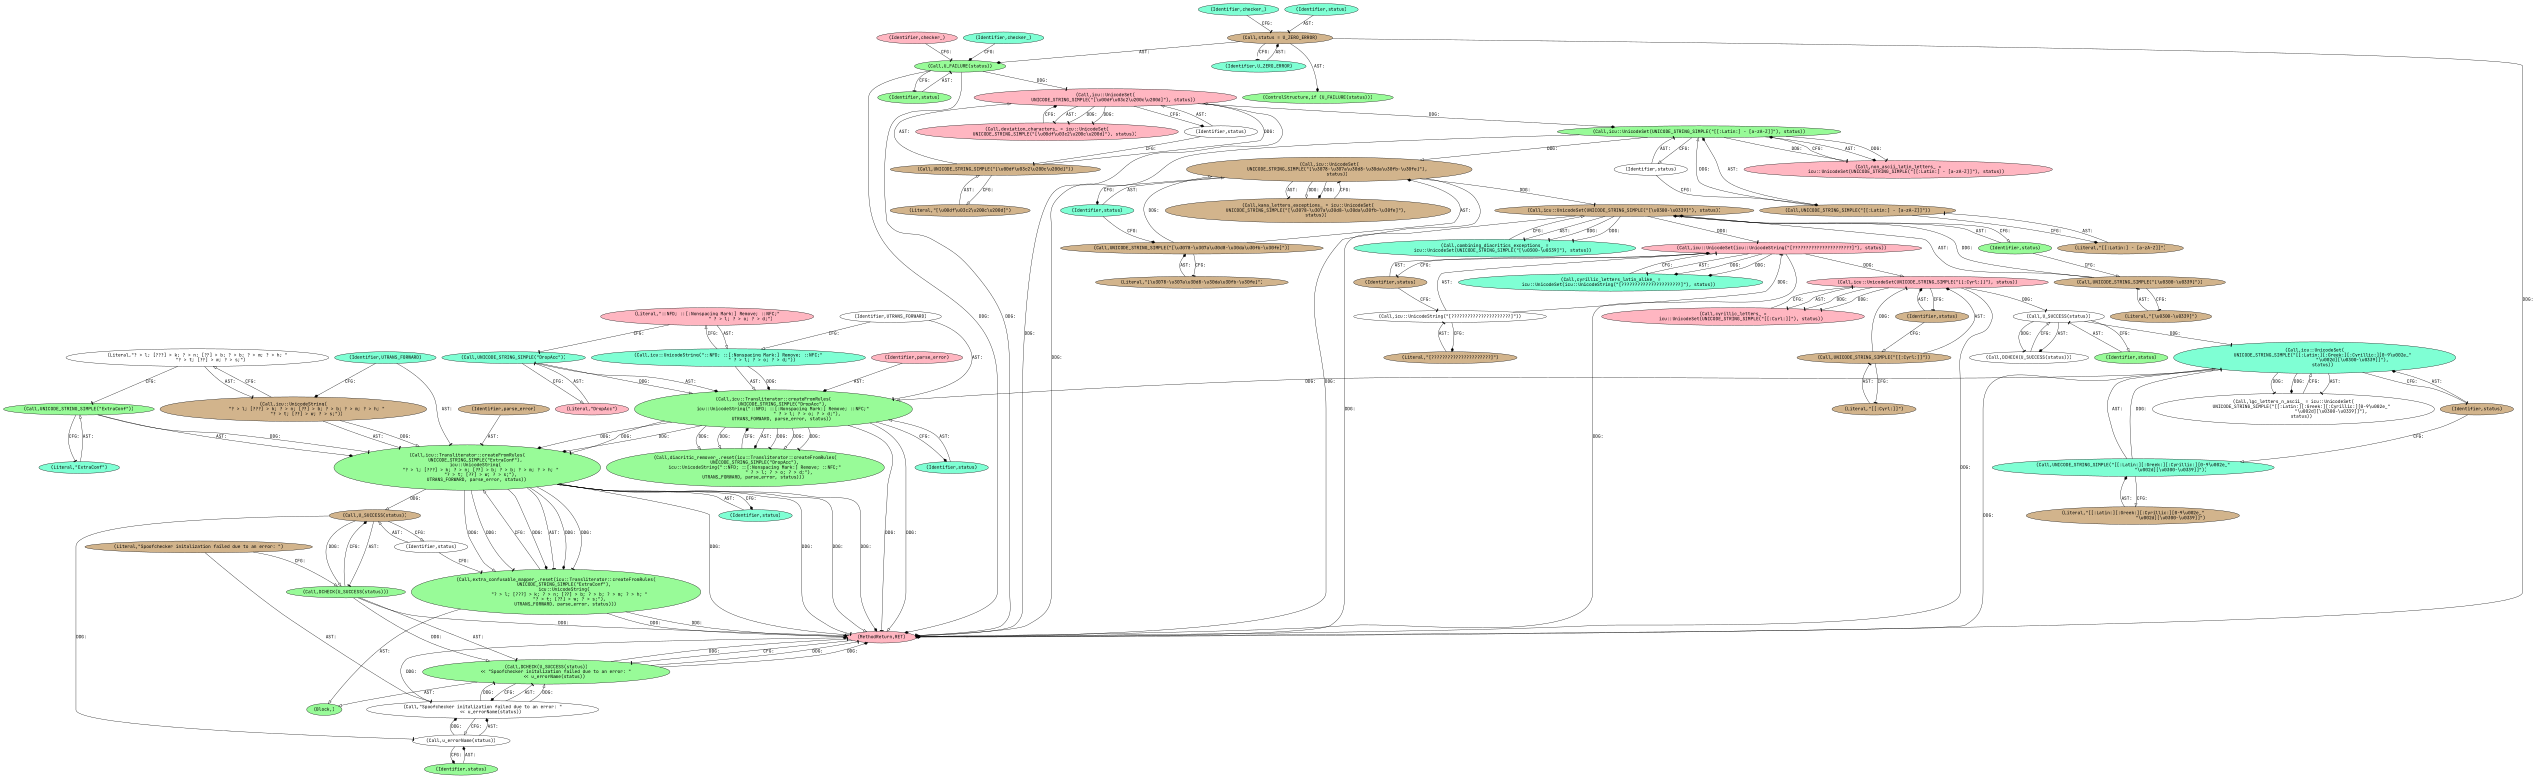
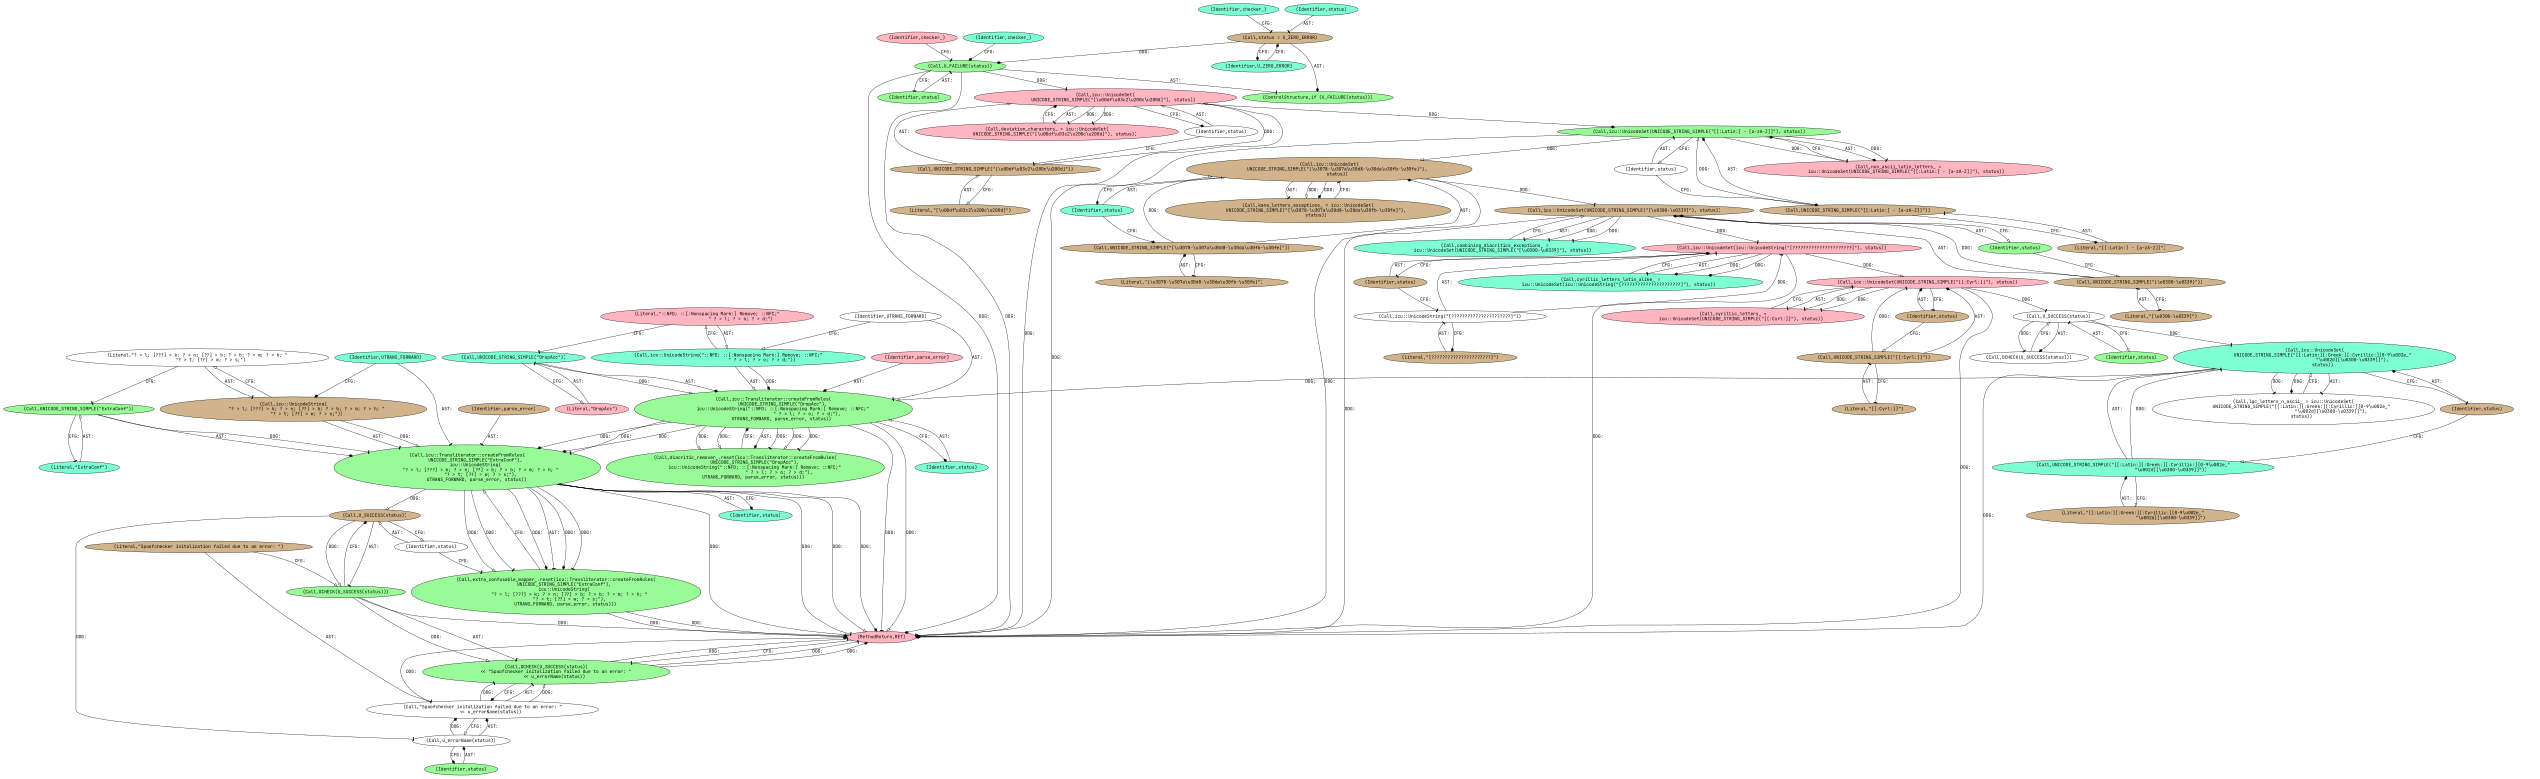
  digraph {
    fontname="JetBrains Mono"
    node [fillcolor=tan fontname="JetBrains Mono" style=filled]
    edge [arrowhead=tee fontname="JetBrains Mono"]
    n1 [fillcolor=palegreen label="(Call,icu::Transliterator::createFromRules(\n      UNICODE_STRING_SIMPLE(\"ExtraConf\"),\n      icu::UnicodeString(\n          \"? > l; [???] > k; ? > n; [??] > b; ? > b; ? > m; ? > h; \"\n          \"? > t; [??] > w; ? > s;\"),\n       UTRANS_FORWARD, parse_error, status))"]
    n2 [fillcolor=palegreen label="(Call,extra_confusable_mapper_.reset(icu::Transliterator::createFromRules(\n      UNICODE_STRING_SIMPLE(\"ExtraConf\"),\n      icu::UnicodeString(\n          \"? > l; [???] > k; ? > n; [??] > b; ? > b; ? > m; ? > h; \"\n          \"? > t; [??] > w; ? > s;\"),\n       UTRANS_FORWARD, parse_error, status)))"]
    n3 [label="(Call,U_SUCCESS(status))"]
    n4 [fillcolor=aquamarine label="(Identifier,status)"]
    n5 [fillcolor=lightpink label="(MethodReturn,RET)"]
-   n6 [fillcolor=palegreen label="(Block,)"]
    n7 [fillcolor=palegreen label="(Call,DCHECK(U_SUCCESS(status)))"]
    n8 [fillcolor=white label="(Call,u_errorName(status))"]
    n9 [fillcolor=white label="(Identifier,status)"]
    n10 [fillcolor=palegreen label="(Call,DCHECK(U_SUCCESS(status))\n       << \"Spoofchecker initalization failed due to an error: \"\n      << u_errorName(status))"]
    n11 [fillcolor=palegreen label="(Call,UNICODE_STRING_SIMPLE(\"ExtraConf\"))"]
    n12 [fillcolor=aquamarine label="(Literal,\"ExtraConf\")"]
    n13 [label="(Call,icu::UnicodeString(\n          \"? > l; [???] > k; ? > n; [??] > b; ? > b; ? > m; ? > h; \"\n          \"? > t; [??] > w; ? > s;\"))"]
    n14 [fillcolor=white label="(Literal,\"? > l; [???] > k; ? > n; [??] > b; ? > b; ? > m; ? > h; \"\n          \"? > t; [??] > w; ? > s;\")"]
    n15 [fillcolor=palegreen label="(Call,icu::Transliterator::createFromRules(\n       UNICODE_STRING_SIMPLE(\"DropAcc\"),\n       icu::UnicodeString(\"::NFD; ::[:Nonspacing Mark:] Remove; ::NFC;\"\n                         \" ? > l; ? > o; ? > d;\"),\n      UTRANS_FORWARD, parse_error, status))"]
    n16 [fillcolor=aquamarine label="(Identifier,status)"]
    n17 [fillcolor=palegreen label="(Call,diacritic_remover_.reset(icu::Transliterator::createFromRules(\n       UNICODE_STRING_SIMPLE(\"DropAcc\"),\n       icu::UnicodeString(\"::NFD; ::[:Nonspacing Mark:] Remove; ::NFC;\"\n                         \" ? > l; ? > o; ? > d;\"),\n      UTRANS_FORWARD, parse_error, status)))"]
    n18 [fillcolor=aquamarine label="(Call,UNICODE_STRING_SIMPLE(\"DropAcc\"))"]
    n19 [fillcolor=lightpink label="(Literal,\"DropAcc\")"]
    n20 [fillcolor=aquamarine label="(Call,icu::UnicodeString(\"::NFD; ::[:Nonspacing Mark:] Remove; ::NFC;\"\n                         \" ? > l; ? > o; ? > d;\"))"]
    n21 [fillcolor=lightpink label="(Literal,\"::NFD; ::[:Nonspacing Mark:] Remove; ::NFC;\"\n                         \" ? > l; ? > o; ? > d;\")"]
    n22 [fillcolor=aquamarine label="(Call,icu::UnicodeSet(\n      UNICODE_STRING_SIMPLE(\"[[:Latin:][:Greek:][:Cyrillic:][0-9\\u002e_\"\n                            \"\\u002d][\\u0300-\\u0339]]\"),\n      status))"]
    n23 [fillcolor=white label="(Call,lgc_letters_n_ascii_ = icu::UnicodeSet(\n      UNICODE_STRING_SIMPLE(\"[[:Latin:][:Greek:][:Cyrillic:][0-9\\u002e_\"\n                            \"\\u002d][\\u0300-\\u0339]]\"),\n      status))"]
    n24 [label="(Identifier,status)"]
    n25 [fillcolor=aquamarine label="(Call,UNICODE_STRING_SIMPLE(\"[[:Latin:][:Greek:][:Cyrillic:][0-9\\u002e_\"\n                            \"\\u002d][\\u0300-\\u0339]]\"))"]
    n26 [label="(Literal,\"[[:Latin:][:Greek:][:Cyrillic:][0-9\\u002e_\"\n                            \"\\u002d][\\u0300-\\u0339]]\")"]
    n27 [fillcolor=white label="(Call,U_SUCCESS(status))"]
    n28 [fillcolor=palegreen label="(Identifier,status)"]
    n29 [fillcolor=white label="(Call,DCHECK(U_SUCCESS(status)))"]
    n30 [fillcolor=lightpink label="(Call,icu::UnicodeSet(UNICODE_STRING_SIMPLE(\"[[:Cyrl:]]\"), status))"]
    n31 [fillcolor=lightpink label="(Call,cyrillic_letters_ =\n      icu::UnicodeSet(UNICODE_STRING_SIMPLE(\"[[:Cyrl:]]\"), status))"]
    n32 [label="(Identifier,status)"]
    n33 [label="(Call,UNICODE_STRING_SIMPLE(\"[[:Cyrl:]]\"))"]
    n34 [label="(Literal,\"[[:Cyrl:]]\")"]
    n35 [fillcolor=lightpink label="(Call,icu::UnicodeSet(icu::UnicodeString(\"[??????????????????????]\"), status))"]
    n36 [label="(Identifier,status)"]
    n37 [fillcolor=aquamarine label="(Call,cyrillic_letters_latin_alike_ =\n      icu::UnicodeSet(icu::UnicodeString(\"[??????????????????????]\"), status))"]
    n38 [fillcolor=white label="(Call,icu::UnicodeString(\"[??????????????????????]\"))"]
    n39 [label="(Literal,\"[??????????????????????]\")"]
    n40 [label="(Call,icu::UnicodeSet(UNICODE_STRING_SIMPLE(\"[\\u0300-\\u0339]\"), status))"]
    n41 [fillcolor=palegreen label="(Identifier,status)"]
    n42 [fillcolor=aquamarine label="(Call,combining_diacritics_exceptions_ =\n      icu::UnicodeSet(UNICODE_STRING_SIMPLE(\"[\\u0300-\\u0339]\"), status))"]
    n43 [label="(Call,UNICODE_STRING_SIMPLE(\"[\\u0300-\\u0339]\"))"]
    n44 [label="(Literal,\"[\\u0300-\\u0339]\")"]
    n45 [label="(Call,icu::UnicodeSet(\n      UNICODE_STRING_SIMPLE(\"[\\u3078-\\u307a\\u30d8-\\u30da\\u30fb-\\u30fe]\"),\n      status))"]
    n46 [fillcolor=aquamarine label="(Identifier,status)"]
    n47 [label="(Call,kana_letters_exceptions_ = icu::UnicodeSet(\n      UNICODE_STRING_SIMPLE(\"[\\u3078-\\u307a\\u30d8-\\u30da\\u30fb-\\u30fe]\"),\n      status))"]
    n48 [label="(Call,UNICODE_STRING_SIMPLE(\"[\\u3078-\\u307a\\u30d8-\\u30da\\u30fb-\\u30fe]\"))"]
    n49 [label="(Literal,\"[\\u3078-\\u307a\\u30d8-\\u30da\\u30fb-\\u30fe]\")"]
    n50 [fillcolor=palegreen label="(Call,icu::UnicodeSet(UNICODE_STRING_SIMPLE(\"[[:Latin:] - [a-zA-Z]]\"), status))"]
    n51 [fillcolor=white label="(Identifier,status)"]
    n52 [fillcolor=lightpink label="(Call,non_ascii_latin_letters_ =\n      icu::UnicodeSet(UNICODE_STRING_SIMPLE(\"[[:Latin:] - [a-zA-Z]]\"), status))"]
    n53 [label="(Call,UNICODE_STRING_SIMPLE(\"[[:Latin:] - [a-zA-Z]]\"))"]
    n54 [label="(Literal,\"[[:Latin:] - [a-zA-Z]]\")"]
    n55 [fillcolor=lightpink label="(Call,icu::UnicodeSet(\n      UNICODE_STRING_SIMPLE(\"[\\u00df\\u03c2\\u200c\\u200d]\"), status))"]
    n56 [fillcolor=white label="(Identifier,status)"]
    n57 [fillcolor=lightpink label="(Call,deviation_characters_ = icu::UnicodeSet(\n      UNICODE_STRING_SIMPLE(\"[\\u00df\\u03c2\\u200c\\u200d]\"), status))"]
    n58 [label="(Call,UNICODE_STRING_SIMPLE(\"[\\u00df\\u03c2\\u200c\\u200d]\"))"]
    n59 [label="(Literal,\"[\\u00df\\u03c2\\u200c\\u200d]\")"]
    n60 [fillcolor=palegreen label="(Call,U_FAILURE(status))"]
    n61 [fillcolor=palegreen label="(ControlStructure,if (U_FAILURE(status)))"]
    n62 [fillcolor=palegreen label="(Identifier,status)"]
    n63 [label="(Call,status = U_ZERO_ERROR)"]
    n64 [fillcolor=aquamarine label="(Identifier,U_ZERO_ERROR)"]
    n65 [fillcolor=white label="(Call,\"Spoofchecker initalization failed due to an error: \"\n      << u_errorName(status))"]
    n66 [fillcolor=palegreen label="(Identifier,status)"]
    n67 [fillcolor=aquamarine label="(Identifier,checker_)"]
    n68 [label="(Literal,\"Spoofchecker initalization failed due to an error: \")"]
    n69 [fillcolor=aquamarine label="(Identifier,UTRANS_FORWARD)"]
    n70 [fillcolor=lightpink label="(Identifier,parse_error)"]
    n71 [label="(Identifier,parse_error)"]
    n72 [fillcolor=lightpink label="(Identifier,checker_)"]
    n73 [fillcolor=aquamarine label="(Identifier,checker_)"]
    n74 [fillcolor=aquamarine label="(Identifier,status)"]
    n75 [fillcolor=white label="(Identifier,UTRANS_FORWARD)"]
    n1 -> n2 [label="AST: "]
    n1 -> n2 [arrowhead=onormal label="DDG: "]
    n1 -> n2 [arrowhead=diamond label="DDG: "]
    n1 -> n2 [arrowhead=diamond label="DDG: "]
    n1 -> n2 [label="DDG: "]
    n1 -> n2 [label="DDG: "]
    n1 -> n3 [arrowhead=onormal label="DDG: "]
    n1 -> n4 [arrowhead=diamond label="CFG: "]
    n1 -> n5 [arrowhead=onormal label="DDG: "]
    n1 -> n5 [label="DDG: "]
    n1 -> n5 [arrowhead=onormal label="DDG: "]
    n1 -> n5 [arrowhead=diamond label="DDG: "]
    n2 -> n1 [arrowhead=onormal label="CFG: "]
    n2 -> n5 [label="DDG: "]
    n2 -> n5 [arrowhead=onormal label="DDG: "]
-   n2 -> n6 [arrowhead=onormal label="AST: "]
    n3 -> n7 [label="AST: "]
    n3 -> n7 [arrowhead=onormal label="DDG: "]
    n3 -> n8 [label="DDG: "]
    n3 -> n9 [arrowhead=onormal label="CFG: "]
    n4 -> n1 [arrowhead=onormal label="AST: "]
    n5 -> n10 [label="CFG: "]
    n7 -> n3 [arrowhead=diamond label="CFG: "]
    n7 -> n5 [arrowhead=diamond label="DDG: "]
    n7 -> n10 [label="AST: "]
    n7 -> n10 [arrowhead=onormal label="DDG: "]
    n8 -> n65 [arrowhead=diamond label="AST: "]
    n8 -> n65 [arrowhead=diamond label="DDG: "]
    n8 -> n66 [arrowhead=diamond label="CFG: "]
    n9 -> n2 [label="CFG: "]
    n9 -> n3 [arrowhead=onormal label="AST: "]
    n10 -> n5 [label="DDG: "]
    n10 -> n5 [arrowhead=diamond label="DDG: "]
    n10 -> n5 [label="DDG: "]
-   n10 -> n6 [arrowhead=onormal label="AST: "]
    n10 -> n65 [arrowhead=diamond label="CFG: "]
    n11 -> n1 [arrowhead=diamond label="AST: "]
    n11 -> n1 [label="DDG: "]
    n11 -> n12 [label="CFG: "]
    n12 -> n11 [arrowhead=onormal label="AST: "]
    n13 -> n1 [label="AST: "]
    n13 -> n1 [arrowhead=onormal label="DDG: "]
    n13 -> n14 [arrowhead=onormal label="CFG: "]
    n14 -> n11 [label="CFG: "]
    n14 -> n13 [label="AST: "]
    n15 -> n1 [arrowhead=diamond label="DDG: "]
    n15 -> n1 [arrowhead=diamond label="DDG: "]
    n15 -> n1 [label="DDG: "]
    n15 -> n5 [label="DDG: "]
    n15 -> n5 [arrowhead=onormal label="DDG: "]
    n15 -> n16 [arrowhead=diamond label="CFG: "]
    n15 -> n17 [arrowhead=diamond label="AST: "]
    n15 -> n17 [label="DDG: "]
    n15 -> n17 [arrowhead=onormal label="DDG: "]
    n15 -> n17 [label="DDG: "]
    n15 -> n17 [arrowhead=onormal label="DDG: "]
    n15 -> n17 [arrowhead=onormal label="DDG: "]
    n16 -> n15 [arrowhead=onormal label="AST: "]
    n17 -> n15 [arrowhead=diamond label="CFG: "]
    n18 -> n15 [arrowhead=diamond label="AST: "]
    n18 -> n15 [arrowhead=onormal label="DDG: "]
    n18 -> n19 [arrowhead=onormal label="CFG: "]
    n19 -> n18 [label="AST: "]
    n20 -> n15 [arrowhead=onormal label="AST: "]
    n20 -> n15 [arrowhead=diamond label="DDG: "]
    n20 -> n21 [arrowhead=onormal label="CFG: "]
    n21 -> n18 [label="CFG: "]
    n21 -> n20 [arrowhead=onormal label="AST: "]
    n22 -> n5 [arrowhead=onormal label="DDG: "]
    n22 -> n15 [arrowhead=onormal label="DDG: "]
    n22 -> n23 [label="AST: "]
    n22 -> n23 [label="DDG: "]
    n22 -> n23 [arrowhead=diamond label="DDG: "]
    n22 -> n24 [label="CFG: "]
    n23 -> n22 [arrowhead=onormal label="CFG: "]
    n24 -> n22 [arrowhead=diamond label="AST: "]
    n24 -> n25 [arrowhead=onormal label="CFG: "]
    n25 -> n22 [arrowhead=onormal label="AST: "]
    n25 -> n22 [label="DDG: "]
    n25 -> n26 [arrowhead=onormal label="CFG: "]
    n26 -> n25 [arrowhead=diamond label="AST: "]
    n27 -> n22 [label="DDG: "]
    n27 -> n28 [arrowhead=onormal label="CFG: "]
    n27 -> n29 [arrowhead=diamond label="AST: "]
    n27 -> n29 [label="DDG: "]
    n28 -> n27 [label="AST: "]
    n29 -> n27 [arrowhead=onormal label="CFG: "]
    n30 -> n5 [label="DDG: "]
    n30 -> n27 [label="DDG: "]
    n30 -> n31 [label="AST: "]
    n30 -> n31 [label="DDG: "]
    n30 -> n31 [label="DDG: "]
    n30 -> n32 [label="CFG: "]
    n31 -> n30 [label="CFG: "]
    n32 -> n30 [arrowhead=diamond label="AST: "]
    n32 -> n33 [arrowhead=onormal label="CFG: "]
    n33 -> n30 [arrowhead=diamond label="AST: "]
    n33 -> n30 [label="DDG: "]
    n33 -> n34 [label="CFG: "]
    n34 -> n33 [label="AST: "]
    n35 -> n5 [label="DDG: "]
    n35 -> n30 [arrowhead=onormal label="DDG: "]
    n35 -> n36 [label="CFG: "]
    n35 -> n37 [label="AST: "]
    n35 -> n37 [arrowhead=diamond label="DDG: "]
    n35 -> n37 [arrowhead=diamond label="DDG: "]
    n36 -> n35 [arrowhead=onormal label="AST: "]
    n36 -> n38 [label="CFG: "]
    n37 -> n35 [label="CFG: "]
    n38 -> n35 [arrowhead=diamond label="AST: "]
    n38 -> n35 [label="DDG: "]
    n38 -> n39 [arrowhead=diamond label="CFG: "]
    n39 -> n38 [label="AST: "]
    n40 -> n5 [arrowhead=diamond label="DDG: "]
    n40 -> n35 [label="DDG: "]
    n40 -> n41 [arrowhead=onormal label="CFG: "]
    n40 -> n42 [label="AST: "]
    n40 -> n42 [label="DDG: "]
    n40 -> n42 [label="DDG: "]
    n41 -> n40 [arrowhead=diamond label="AST: "]
    n41 -> n43 [arrowhead=onormal label="CFG: "]
    n42 -> n40 [arrowhead=onormal label="CFG: "]
    n43 -> n40 [arrowhead=diamond label="AST: "]
    n43 -> n40 [arrowhead=onormal label="DDG: "]
    n43 -> n44 [label="CFG: "]
    n44 -> n43 [label="AST: "]
    n45 -> n5 [arrowhead=diamond label="DDG: "]
    n45 -> n40 [label="DDG: "]
    n45 -> n46 [arrowhead=diamond label="CFG: "]
    n45 -> n47 [label="AST: "]
    n45 -> n47 [arrowhead=onormal label="DDG: "]
    n45 -> n47 [arrowhead=diamond label="DDG: "]
    n46 -> n45 [arrowhead=onormal label="AST: "]
    n46 -> n48 [arrowhead=diamond label="CFG: "]
    n47 -> n45 [label="CFG: "]
    n48 -> n45 [arrowhead=diamond label="AST: "]
    n48 -> n45 [arrowhead=onormal label="DDG: "]
    n48 -> n49 [label="CFG: "]
    n49 -> n48 [arrowhead=diamond label="AST: "]
    n50 -> n5 [label="DDG: "]
    n50 -> n45 [arrowhead=onormal label="DDG: "]
    n50 -> n51 [arrowhead=onormal label="CFG: "]
    n50 -> n52 [arrowhead=diamond label="AST: "]
    n50 -> n52 [label="DDG: "]
    n50 -> n52 [label="DDG: "]
    n51 -> n50 [label="AST: "]
    n51 -> n53 [arrowhead=diamond label="CFG: "]
    n52 -> n50 [arrowhead=diamond label="CFG: "]
    n53 -> n50 [arrowhead=diamond label="AST: "]
    n53 -> n50 [arrowhead=onormal label="DDG: "]
    n53 -> n54 [arrowhead=diamond label="CFG: "]
    n54 -> n53 [label="AST: "]
    n55 -> n5 [arrowhead=diamond label="DDG: "]
    n55 -> n50 [arrowhead=diamond label="DDG: "]
    n55 -> n56 [arrowhead=diamond label="CFG: "]
    n55 -> n57 [label="AST: "]
    n55 -> n57 [label="DDG: "]
    n55 -> n57 [label="DDG: "]
    n56 -> n55 [arrowhead=onormal label="AST: "]
    n56 -> n58 [label="CFG: "]
    n57 -> n55 [arrowhead=diamond label="CFG: "]
    n58 -> n55 [arrowhead=onormal label="AST: "]
    n58 -> n55 [arrowhead=onormal label="DDG: "]
    n58 -> n59 [arrowhead=onormal label="CFG: "]
    n59 -> n58 [arrowhead=onormal label="AST: "]
    n60 -> n5 [label="DDG: "]
    n60 -> n5 [arrowhead=diamond label="DDG: "]
    n60 -> n55 [label="DDG: "]
+   n60 -> n61 [label="AST: "]
    n60 -> n62 [label="CFG: "]
    n62 -> n60 [label="AST: "]
-   n63 -> n5 [arrowhead=onormal label="DDG: "]
-   n63 -> n60 [arrowhead=diamond label="AST: "]
+   n63 -> n60 [arrowhead=diamond label="DDG: "]
    n63 -> n61 [arrowhead=diamond label="AST: "]
-   n63 -> n64 [label="CFG: "]
-   n64 -> n63 [arrowhead=diamond label="AST: "]
+   n63 -> n64 [arrowhead=diamond label="CFG: "]
+   n64 -> n63 [arrowhead=diamond label="CFG: "]
    n65 -> n5 [arrowhead=diamond label="DDG: "]
    n65 -> n8 [arrowhead=onormal label="CFG: "]
    n65 -> n10 [label="AST: "]
    n65 -> n10 [arrowhead=onormal label="DDG: "]
    n65 -> n10 [label="DDG: "]
    n66 -> n8 [arrowhead=diamond label="AST: "]
    n67 -> n63 [label="CFG: "]
    n68 -> n7 [arrowhead=onormal label="CFG: "]
    n68 -> n65 [label="AST: "]
    n69 -> n1 [label="AST: "]
    n69 -> n13 [arrowhead=diamond label="CFG: "]
    n70 -> n15 [arrowhead=diamond label="AST: "]
    n71 -> n1 [label="AST: "]
    n72 -> n60 [label="CFG: "]
    n73 -> n60 [arrowhead=diamond label="CFG: "]
    n74 -> n63 [label="AST: "]
    n75 -> n15 [label="AST: "]
    n75 -> n20 [arrowhead=onormal label="CFG: "]
  }
